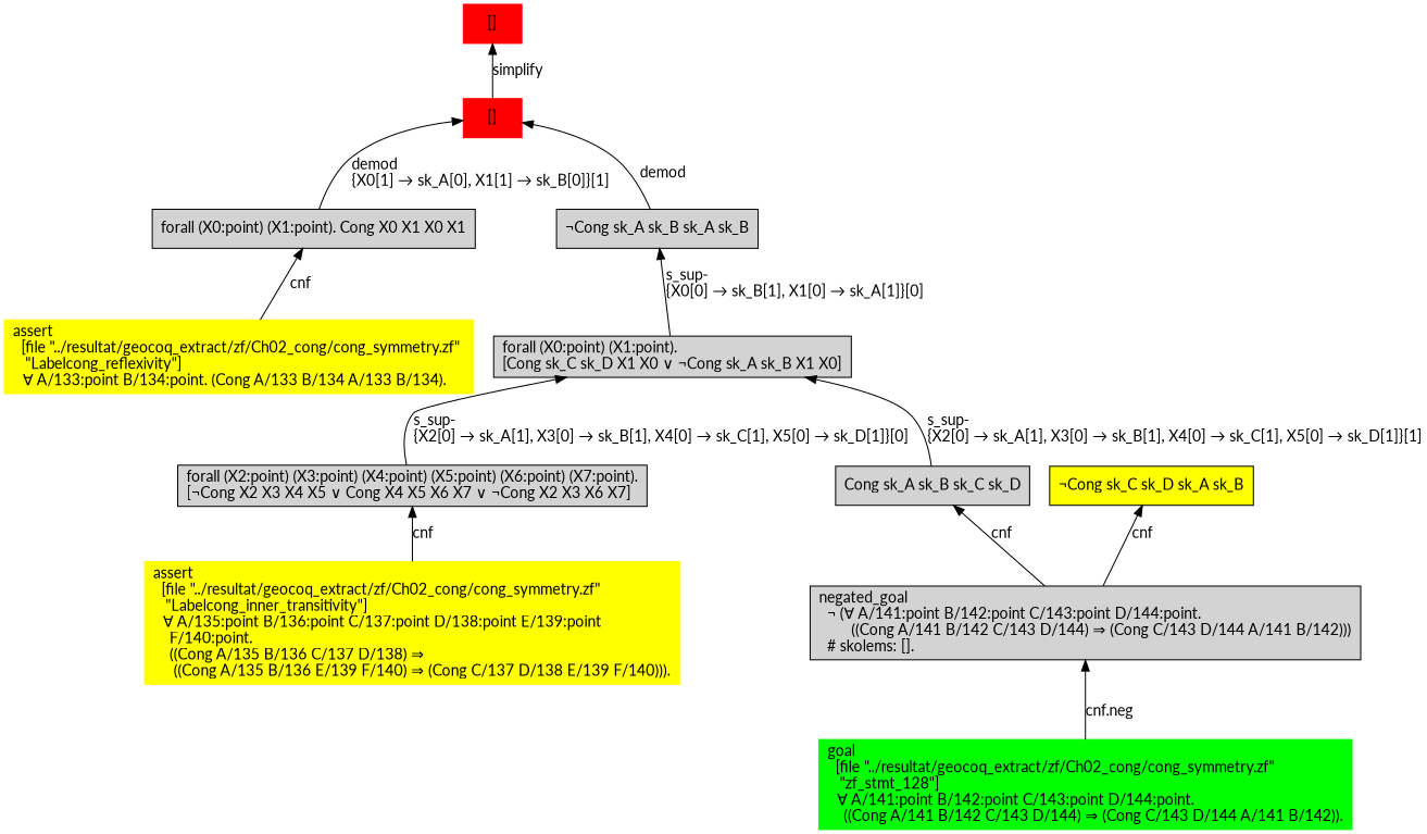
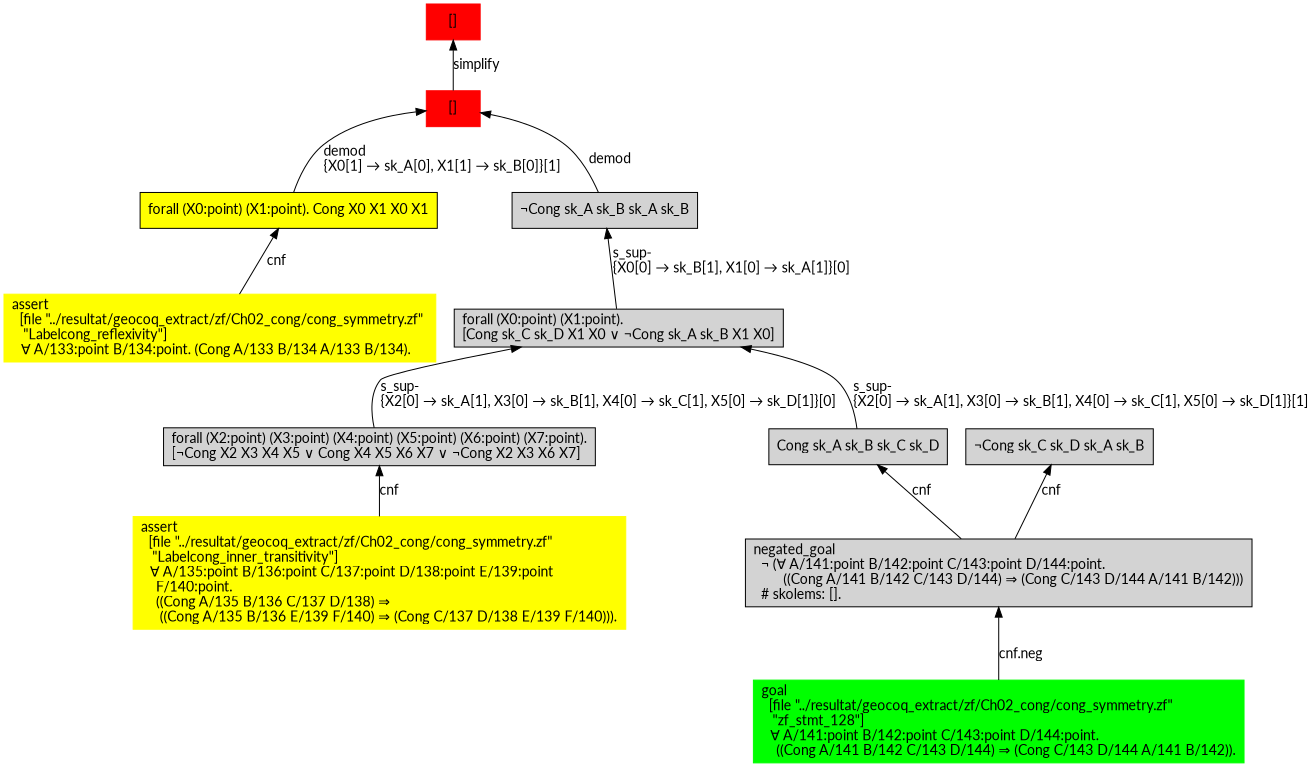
  digraph {
    fontname=Lato
    node [fontname=Lato shape=box style=filled]
    edge [dir=back fontname=Lato]
    n1 [color=red label="[]"]
    n2 [color=red label="[]"]
-   n3 [label="forall (X0:point) (X1:point). Cong X0 X1 X0 X1\l"]
+   n3 [label="forall (X0:point) (X1:point). Cong X0 X1 X0 X1\l" fillcolor=yellow]
    n4 [label="¬Cong sk_A sk_B sk_A sk_B\l"]
    n5 [color=yellow label="assert\l  [file \"../resultat/geocoq_extract/zf/Ch02_cong/cong_symmetry.zf\" \l   \"Labelcong_reflexivity\"]\l  ∀ A/133:point B/134:point. (Cong A/133 B/134 A/133 B/134).\l"]
    n6 [label="forall (X0:point) (X1:point).\l[Cong sk_C sk_D X1 X0 ∨ ¬Cong sk_A sk_B X1 X0]\l"]
-   n7 [label="¬Cong sk_C sk_D sk_A sk_B\l" fillcolor=yellow]
+   n7 [label="¬Cong sk_C sk_D sk_A sk_B\l"]
    n8 [label="negated_goal\l  ¬ (∀ A/141:point B/142:point C/143:point D/144:point.\l        ((Cong A/141 B/142 C/143 D/144) ⇒ (Cong C/143 D/144 A/141 B/142)))\l  # skolems: [].\l"]
    n9 [label="forall (X2:point) (X3:point) (X4:point) (X5:point) (X6:point) (X7:point).\l[¬Cong X2 X3 X4 X5 ∨ Cong X4 X5 X6 X7 ∨ ¬Cong X2 X3 X6 X7]\l"]
    n10 [label="Cong sk_A sk_B sk_C sk_D\l"]
    n11 [color=green label="goal\l  [file \"../resultat/geocoq_extract/zf/Ch02_cong/cong_symmetry.zf\" \l   \"zf_stmt_128\"]\l  ∀ A/141:point B/142:point C/143:point D/144:point.\l    ((Cong A/141 B/142 C/143 D/144) ⇒ (Cong C/143 D/144 A/141 B/142)).\l"]
    n12 [color=yellow label="assert\l  [file \"../resultat/geocoq_extract/zf/Ch02_cong/cong_symmetry.zf\" \l   \"Labelcong_inner_transitivity\"]\l  ∀ A/135:point B/136:point C/137:point D/138:point E/139:point \l    F/140:point.\l    ((Cong A/135 B/136 C/137 D/138) ⇒\l     ((Cong A/135 B/136 E/139 F/140) ⇒ (Cong C/137 D/138 E/139 F/140))).\l"]
    n1 -> n2 [label=simplify]
    n2 -> n3 [label="demod\l\{X0[1] → sk_A[0], X1[1] → sk_B[0]\}[1]\l"]
    n2 -> n4 [label=demod]
    n3 -> n5 [label=cnf]
    n4 -> n6 [label="s_sup-\l\{X0[0] → sk_B[1], X1[0] → sk_A[1]\}[0]\l"]
    n6 -> n9 [label="s_sup-\l\{X2[0] → sk_A[1], X3[0] → sk_B[1], X4[0] → sk_C[1], X5[0] → sk_D[1]\}[0]\l"]
    n6 -> n10 [label="s_sup-\l\{X2[0] → sk_A[1], X3[0] → sk_B[1], X4[0] → sk_C[1], X5[0] → sk_D[1]\}[1]\l"]
    n7 -> n8 [label=cnf]
    n8 -> n11 [label="cnf.neg"]
    n9 -> n12 [label=cnf]
    n10 -> n8 [label=cnf]
  }
